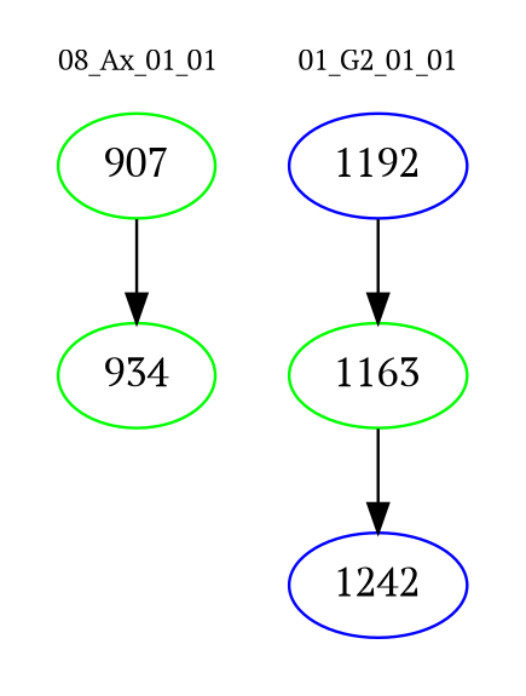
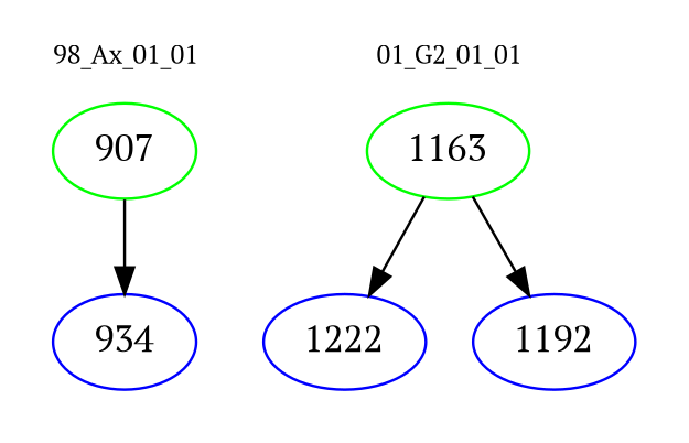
  digraph {
    fontname="PT Serif"
    node [color=green fontname="PT Serif"]
    edge [color=black fontname="PT Serif"]
    n1 [label=907]
-   n2 [label=934]
+   n2 [color=blue label=934]
    n3 [label=1163]
-   n4 [color=blue label=1242]
+   n4 [color=blue label=1222]
    n5 [color=blue label=1192]
    subgraph cluster_1 {
      color=white
      fontsize=10
-     label="08_Ax_01_01"
+     label="98_Ax_01_01"
      n1
      n2
    }
    subgraph cluster_2 {
      color=white
      fontsize=10
      label="01_G2_01_01"
      n3
      n4
      n5
    }
    n1 -> n2
    n3 -> n4
-   n5 -> n3
+   n3 -> n5
  }
